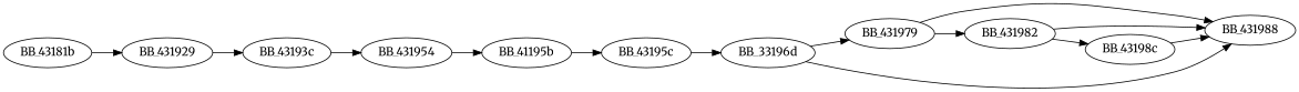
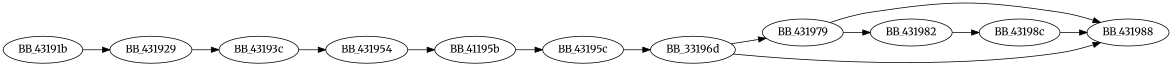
  digraph {
    fontname=Merriweather
    rankdir=LR
    node [fontname=Merriweather]
    edge [fontname=Merriweather]
-   BB_43191b [label=BB_43181b]
+   BB_43191b
    BB_431929
    BB_43193c
    BB_431954
    n5 [label=BB_41195b]
    n6 [label=BB_33196d]
    BB_43195c
    BB_431979
    BB_431988
    BB_431982
    BB_43198c
    BB_43191b -> BB_431929
    BB_431929 -> BB_43193c
    BB_43193c -> BB_431954
    BB_431954 -> n5
    n5 -> BB_43195c
    n6 -> BB_431979
    n6 -> BB_431988
    BB_43195c -> n6
    BB_431979 -> BB_431988
    BB_431979 -> BB_431982
-   BB_431982 -> BB_431988
    BB_431982 -> BB_43198c
    BB_43198c -> BB_431988
  }
